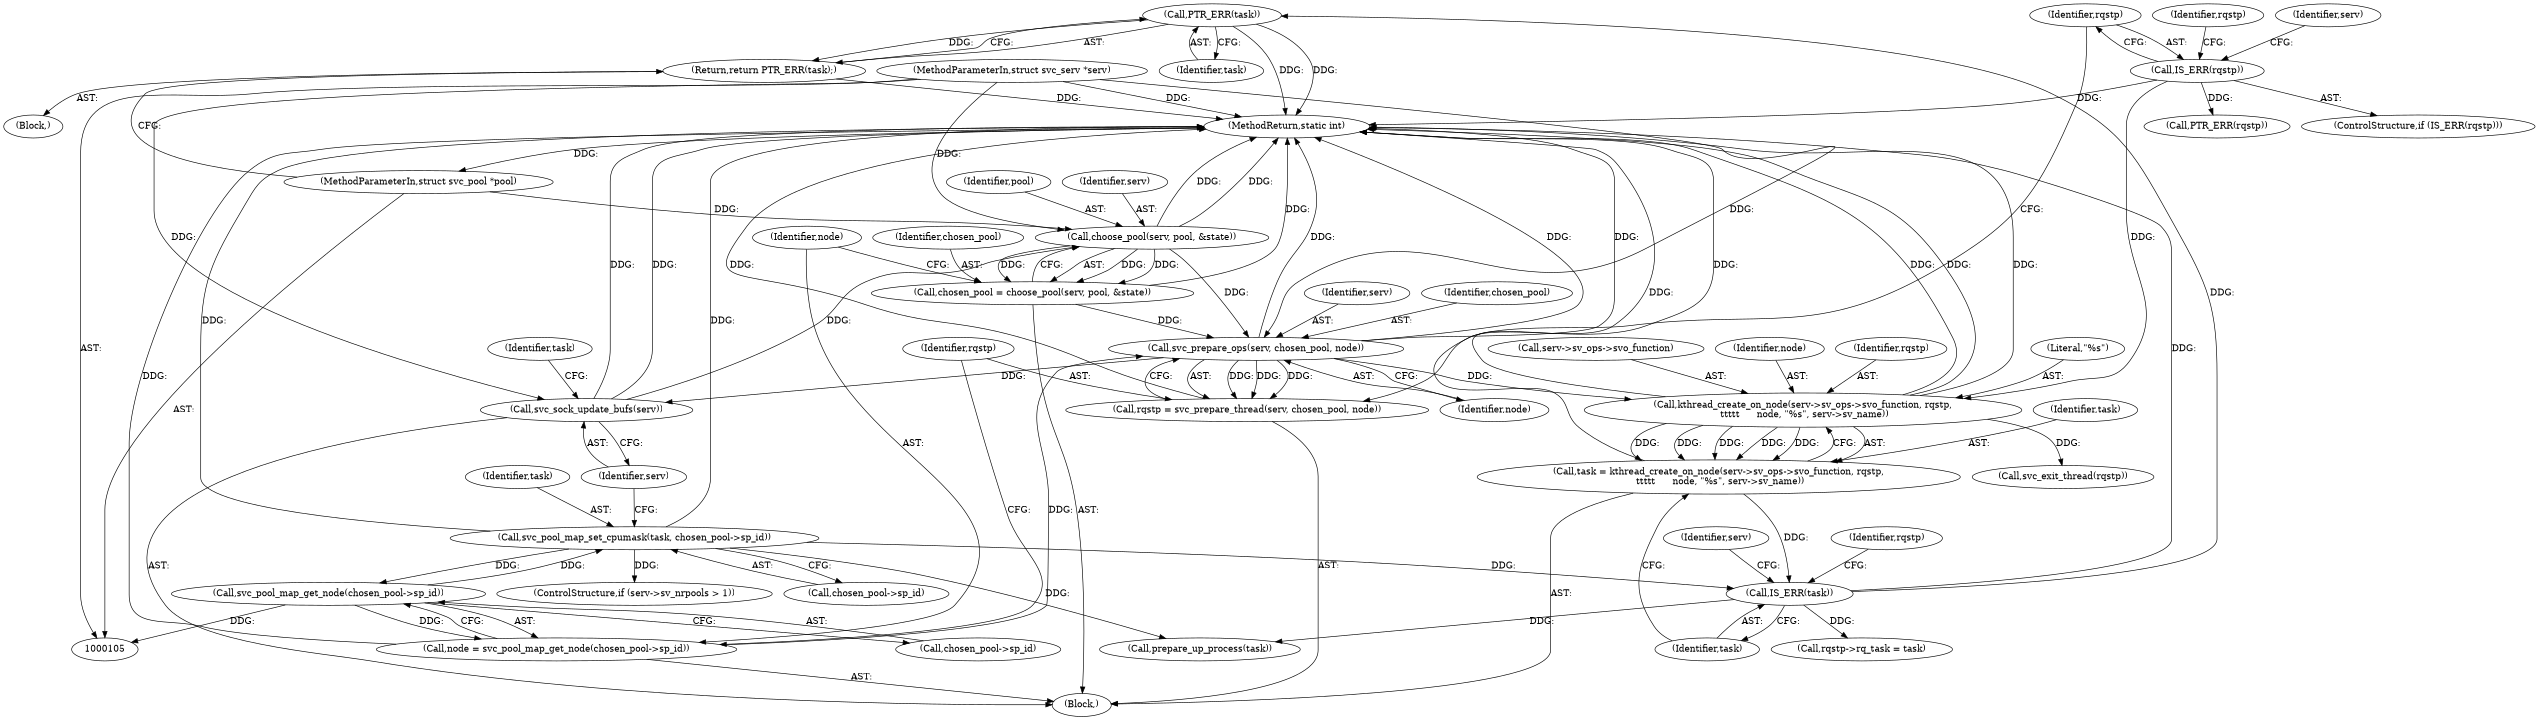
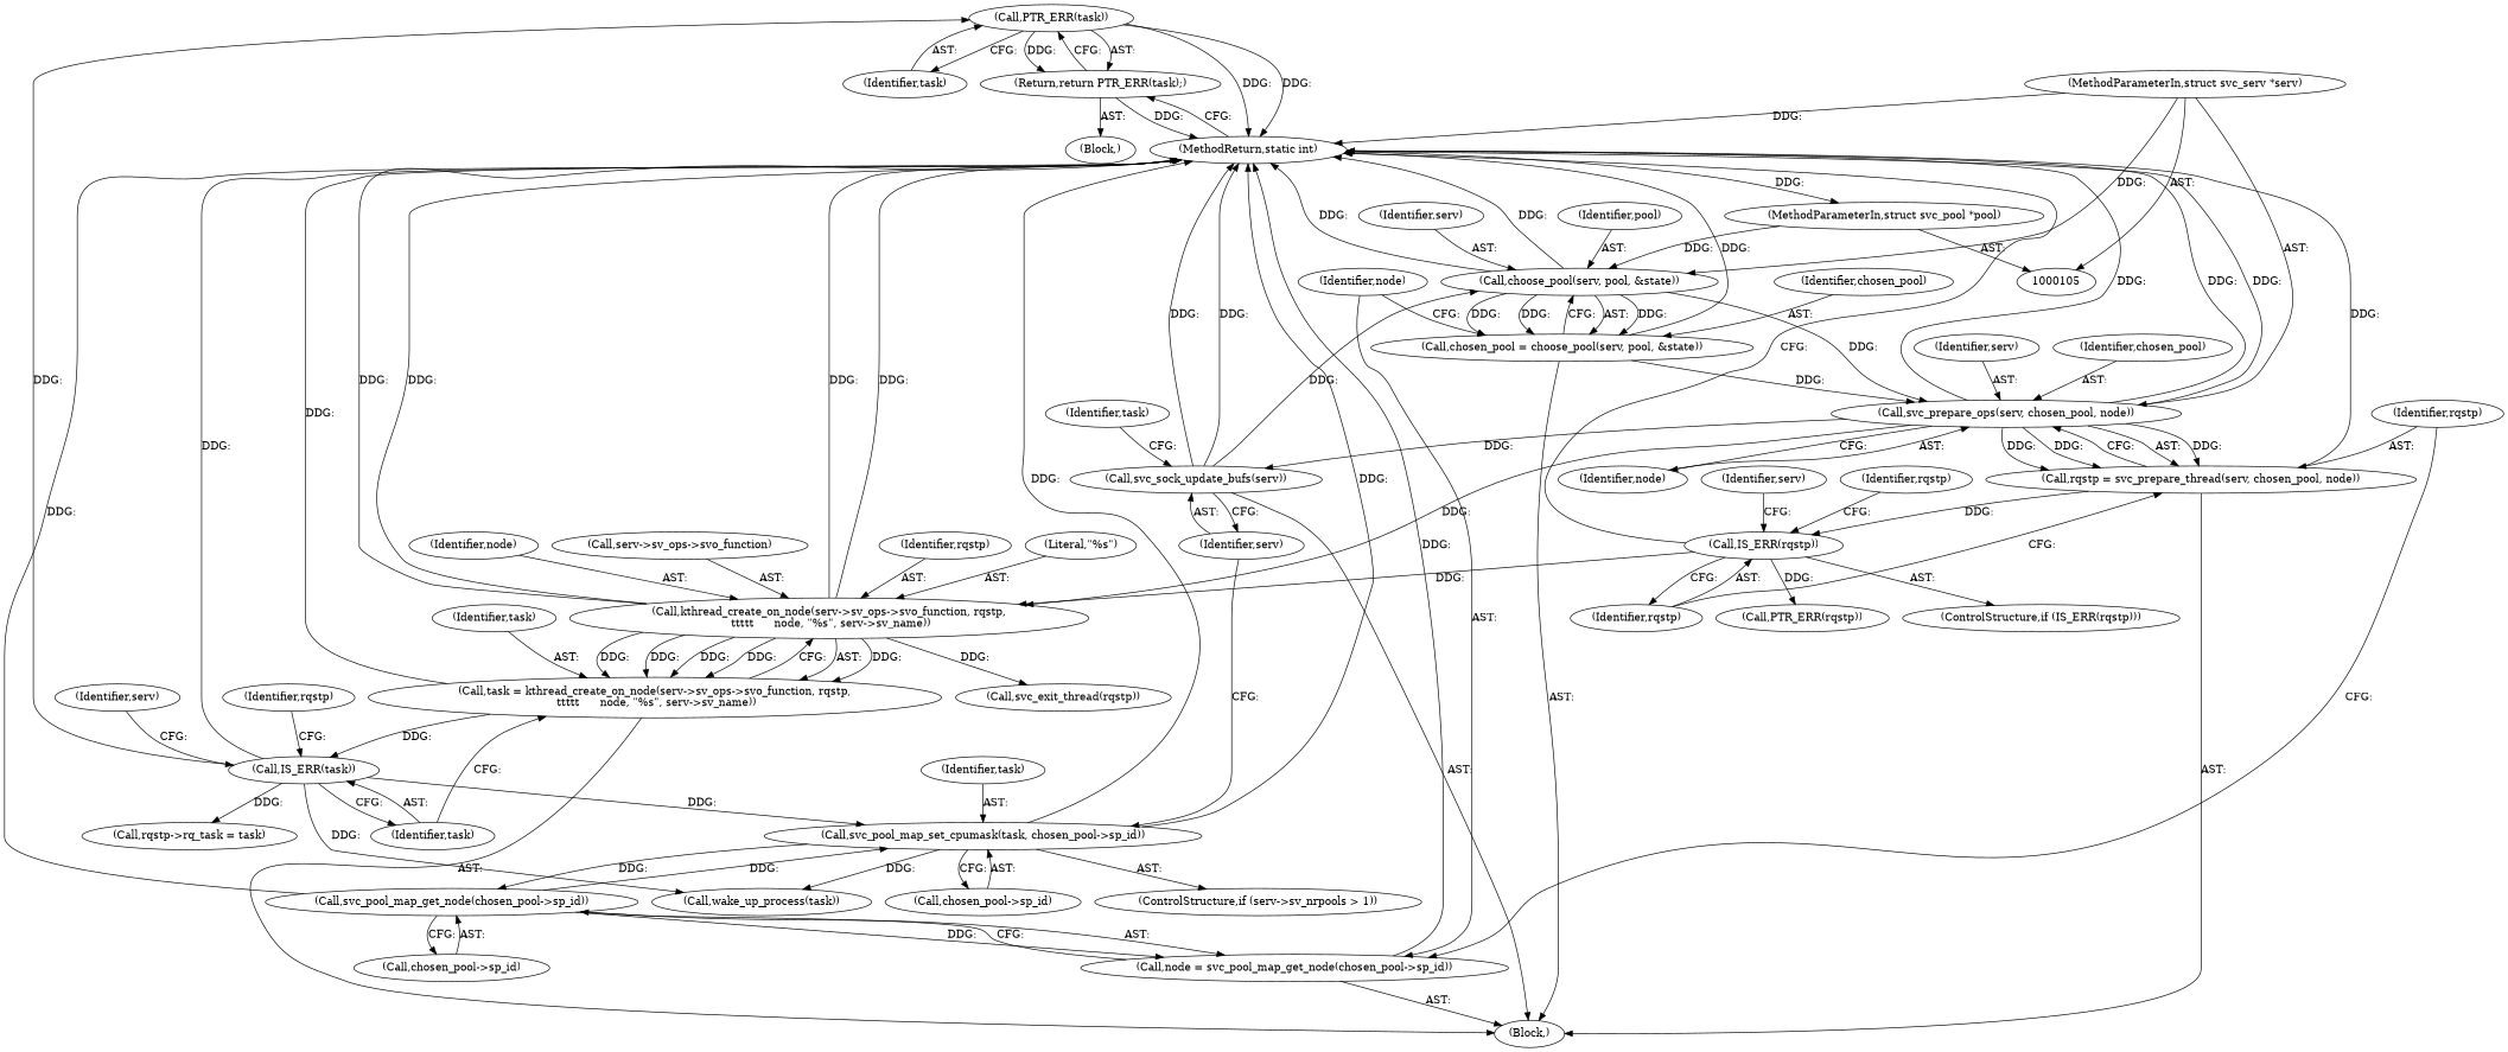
  digraph {
    n1 [label="(Call,PTR_ERR(task))"]
    n2 [label="(Return,return PTR_ERR(task);)"]
    n3 [label="(Identifier,task)"]
    n4 [label="(MethodReturn,static int)"]
    n5 [label="(Block,)"]
    n6 [label="(MethodParameterIn,struct svc_pool *pool)"]
    n7 [label="(Call,IS_ERR(task))"]
    n8 [label="(Call,svc_pool_map_set_cpumask(task, chosen_pool->sp_id))"]
    n9 [label="(Call,rqstp->rq_task = task)"]
-   n10 [label="(Call,prepare_up_process(task))"]
+   n10 [label="(Call,wake_up_process(task))"]
    n11 [label="(Identifier,task)"]
    n12 [label="(Call,svc_pool_map_get_node(chosen_pool->sp_id))"]
    n13 [label="(ControlStructure,if (serv->sv_nrpools > 1))"]
    n14 [label="(Call,chosen_pool->sp_id)"]
    n15 [label="(Call,task = kthread_create_on_node(serv->sv_ops->svo_function, rqstp,\n \t\t\t\t\t      node, \"%s\", serv->sv_name))"]
    n16 [label="(Call,kthread_create_on_node(serv->sv_ops->svo_function, rqstp,\n \t\t\t\t\t      node, \"%s\", serv->sv_name))"]
    n17 [label="(Block,)"]
    n18 [label="(Call,svc_exit_thread(rqstp))"]
    n19 [label="(Call,IS_ERR(rqstp))"]
    n20 [label="(Call,PTR_ERR(rqstp))"]
    n21 [label="(Identifier,rqstp)"]
    n22 [label="(ControlStructure,if (IS_ERR(rqstp)))"]
    n23 [label="(Call,rqstp = svc_prepare_thread(serv, chosen_pool, node))"]
    n24 [label="(Call,svc_prepare_ops(serv, chosen_pool, node))"]
    n25 [label="(Call,svc_sock_update_bufs(serv))"]
    n26 [label="(Identifier,node)"]
    n27 [label="(Call,choose_pool(serv, pool, &state))"]
    n28 [label="(Identifier,serv)"]
    n29 [label="(Call,chosen_pool = choose_pool(serv, pool, &state))"]
    n30 [label="(MethodParameterIn,struct svc_serv *serv)"]
    1000105
    n32 [label="(Call,node = svc_pool_map_get_node(chosen_pool->sp_id))"]
    n33 [label="(Call,chosen_pool->sp_id)"]
    n34 [label="(Identifier,serv)"]
    n35 [label="(Identifier,serv)"]
    n36 [label="(Identifier,chosen_pool)"]
    n37 [label="(Identifier,rqstp)"]
    n38 [label="(Identifier,serv)"]
    n39 [label="(Identifier,node)"]
    n40 [label="(Identifier,rqstp)"]
    n41 [label="(Identifier,task)"]
    n42 [label="(Identifier,task)"]
    n43 [label="(Identifier,pool)"]
    n44 [label="(Identifier,node)"]
    n45 [label="(Identifier,rqstp)"]
    n46 [label="(Identifier,rqstp)"]
    n47 [label="(Identifier,chosen_pool)"]
    n48 [label="(Identifier,serv)"]
    n49 [label="(Literal,\"%s\")"]
    n50 [label="(Identifier,task)"]
    n51 [label="(Call,serv->sv_ops->svo_function)"]
    n1 -> n2 [label="AST: "]
    n1 -> n2 [label="DDG: "]
    n1 -> n3 [label="CFG: "]
    n1 -> n4 [label="DDG: "]
    n1 -> n4 [label="DDG: "]
    n2 -> n1 [label="CFG: "]
    n2 -> n4 [label="DDG: "]
    n2 -> n5 [label="AST: "]
    n3 -> n1 [label="AST: "]
-   n6 -> n2 [label="CFG: "]
+   n4 -> n2 [label="CFG: "]
    n4 -> n6 [label="DDG: "]
    n6 -> n27 [label="DDG: "]
    n6 -> 1000105 [label="AST: "]
    n7 -> n1 [label="DDG: "]
    n7 -> n4 [label="DDG: "]
-   n8 -> n7 [label="DDG: "]
+   n7 -> n8 [label="DDG: "]
    n7 -> n9 [label="DDG: "]
    n7 -> n10 [label="DDG: "]
    n7 -> n11 [label="CFG: "]
    n8 -> n4 [label="DDG: "]
    n8 -> n4 [label="DDG: "]
    n8 -> n10 [label="DDG: "]
    n8 -> n12 [label="DDG: "]
-   n8 -> n13 [label="DDG: "]
+   n8 -> n13 [label="AST: "]
    n8 -> n14 [label="CFG: "]
    n11 -> n7 [label="AST: "]
    n11 -> n15 [label="CFG: "]
-   n12 -> 1000105 [label="DDG: "]
+   n12 -> n4 [label="DDG: "]
    n12 -> n8 [label="DDG: "]
    n12 -> n32 [label="AST: "]
    n12 -> n32 [label="DDG: "]
    n12 -> n33 [label="CFG: "]
    n14 -> n8 [label="AST: "]
    n15 -> n4 [label="DDG: "]
    n15 -> n7 [label="DDG: "]
    n15 -> n16 [label="CFG: "]
    n15 -> n17 [label="AST: "]
    n16 -> n4 [label="DDG: "]
    n16 -> n4 [label="DDG: "]
    n16 -> n4 [label="DDG: "]
    n16 -> n4 [label="DDG: "]
    n16 -> n15 [label="AST: "]
    n16 -> n15 [label="DDG: "]
    n16 -> n15 [label="DDG: "]
    n16 -> n15 [label="DDG: "]
    n16 -> n15 [label="DDG: "]
    n16 -> n15 [label="DDG: "]
    n16 -> n18 [label="DDG: "]
-   n19 -> n4 [label="DDG: "]
+   n19 -> n4 [label="CFG: "]
    n19 -> n16 [label="DDG: "]
    n19 -> n20 [label="DDG: "]
    n19 -> n21 [label="CFG: "]
    n19 -> n22 [label="AST: "]
    n21 -> n19 [label="AST: "]
    n21 -> n23 [label="CFG: "]
    n23 -> n4 [label="DDG: "]
    n23 -> n17 [label="AST: "]
+   n23 -> n19 [label="DDG: "]
    n23 -> n24 [label="CFG: "]
    n24 -> n4 [label="DDG: "]
    n24 -> n4 [label="DDG: "]
    n24 -> n4 [label="DDG: "]
    n24 -> n16 [label="DDG: "]
    n24 -> n23 [label="AST: "]
    n24 -> n23 [label="DDG: "]
    n24 -> n23 [label="DDG: "]
    n24 -> n23 [label="DDG: "]
    n24 -> n25 [label="DDG: "]
    n24 -> n26 [label="CFG: "]
    n25 -> n4 [label="DDG: "]
    n25 -> n4 [label="DDG: "]
    n25 -> n17 [label="AST: "]
    n25 -> n27 [label="DDG: "]
    n25 -> n28 [label="CFG: "]
    n26 -> n24 [label="AST: "]
    n27 -> n4 [label="DDG: "]
    n27 -> n4 [label="DDG: "]
    n27 -> n24 [label="DDG: "]
    n27 -> n29 [label="AST: "]
    n27 -> n29 [label="DDG: "]
    n27 -> n29 [label="DDG: "]
    n27 -> n29 [label="DDG: "]
    n28 -> n8 [label="CFG: "]
    n28 -> n25 [label="AST: "]
    n29 -> n4 [label="DDG: "]
    n29 -> n17 [label="AST: "]
    n29 -> n24 [label="DDG: "]
    n29 -> n27 [label="CFG: "]
    n30 -> n4 [label="DDG: "]
-   n30 -> n24 [label="DDG: "]
-   n30 -> n25 [label="DDG: "]
+   n30 -> n24 [label="AST: "]
    n30 -> n27 [label="DDG: "]
    n30 -> 1000105 [label="AST: "]
    n32 -> n4 [label="DDG: "]
    n32 -> n12 [label="CFG: "]
    n32 -> n17 [label="AST: "]
-   n32 -> n24 [label="DDG: "]
    n33 -> n12 [label="AST: "]
    n34 -> n7 [label="CFG: "]
    n35 -> n27 [label="AST: "]
    n36 -> n29 [label="AST: "]
    n37 -> n7 [label="CFG: "]
    n38 -> n24 [label="AST: "]
    n39 -> n29 [label="CFG: "]
    n39 -> n32 [label="AST: "]
    n40 -> n23 [label="AST: "]
    n40 -> n32 [label="CFG: "]
    n41 -> n25 [label="CFG: "]
    n42 -> n15 [label="AST: "]
    n43 -> n27 [label="AST: "]
    n44 -> n16 [label="AST: "]
    n45 -> n19 [label="CFG: "]
    n46 -> n16 [label="AST: "]
    n47 -> n24 [label="AST: "]
    n48 -> n19 [label="CFG: "]
    n49 -> n16 [label="AST: "]
    n50 -> n8 [label="AST: "]
    n51 -> n16 [label="AST: "]
  }
